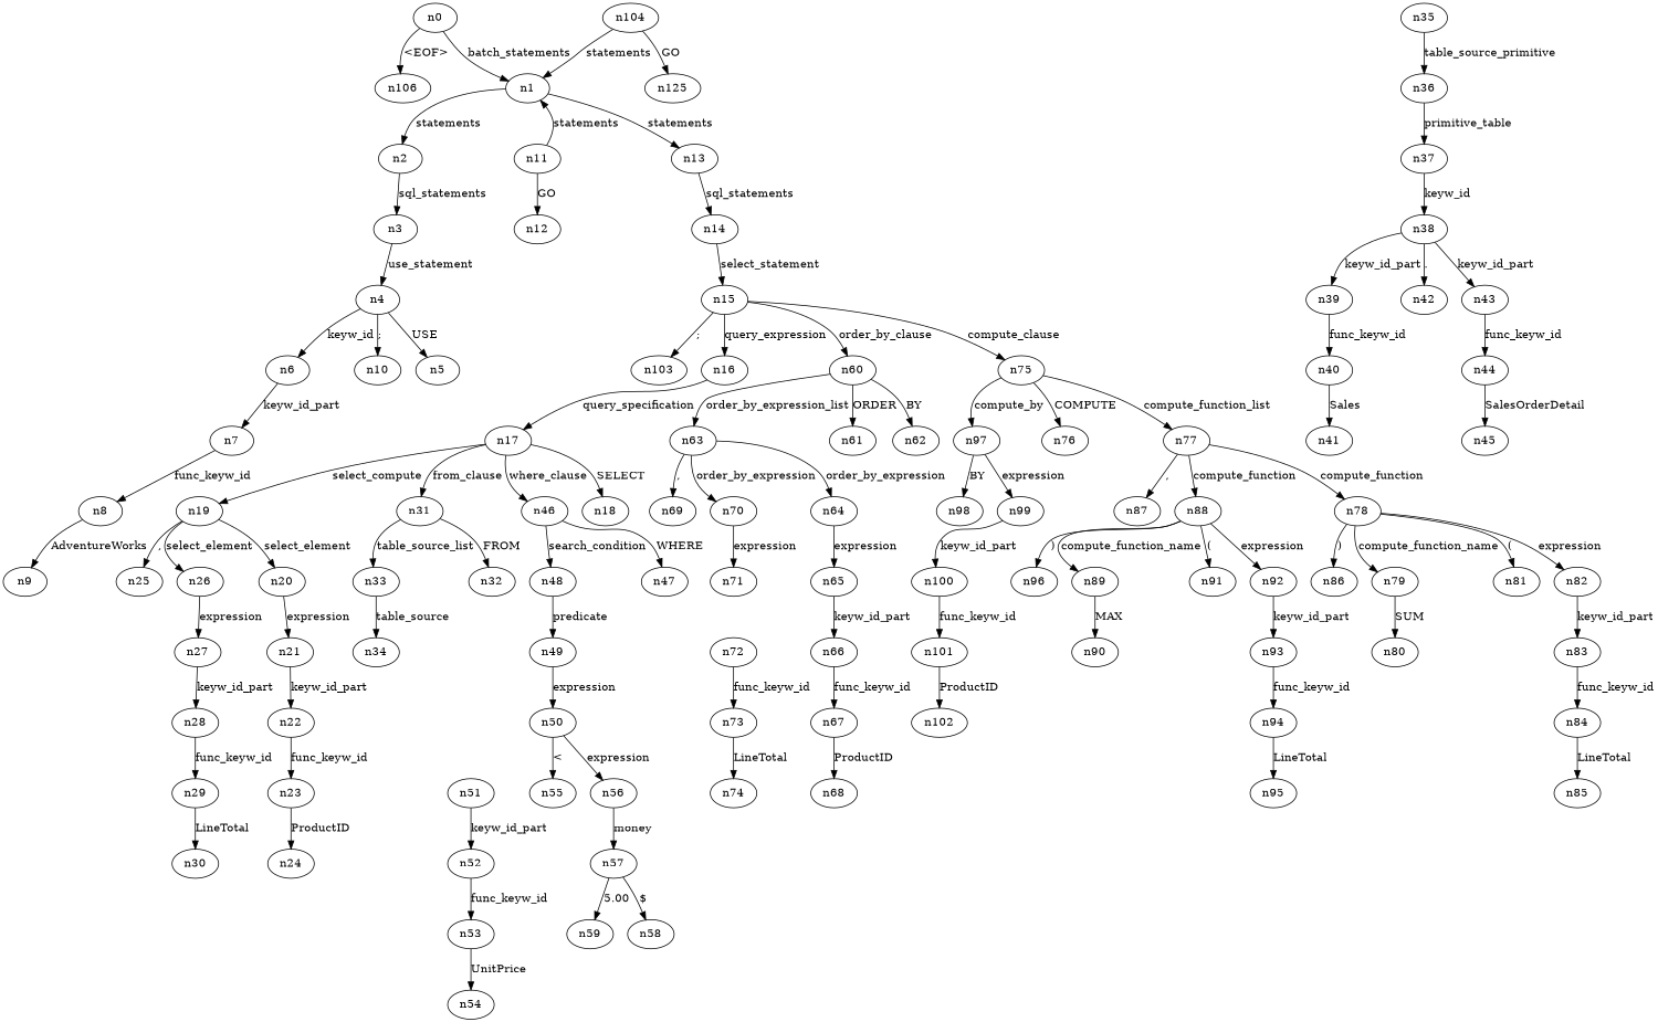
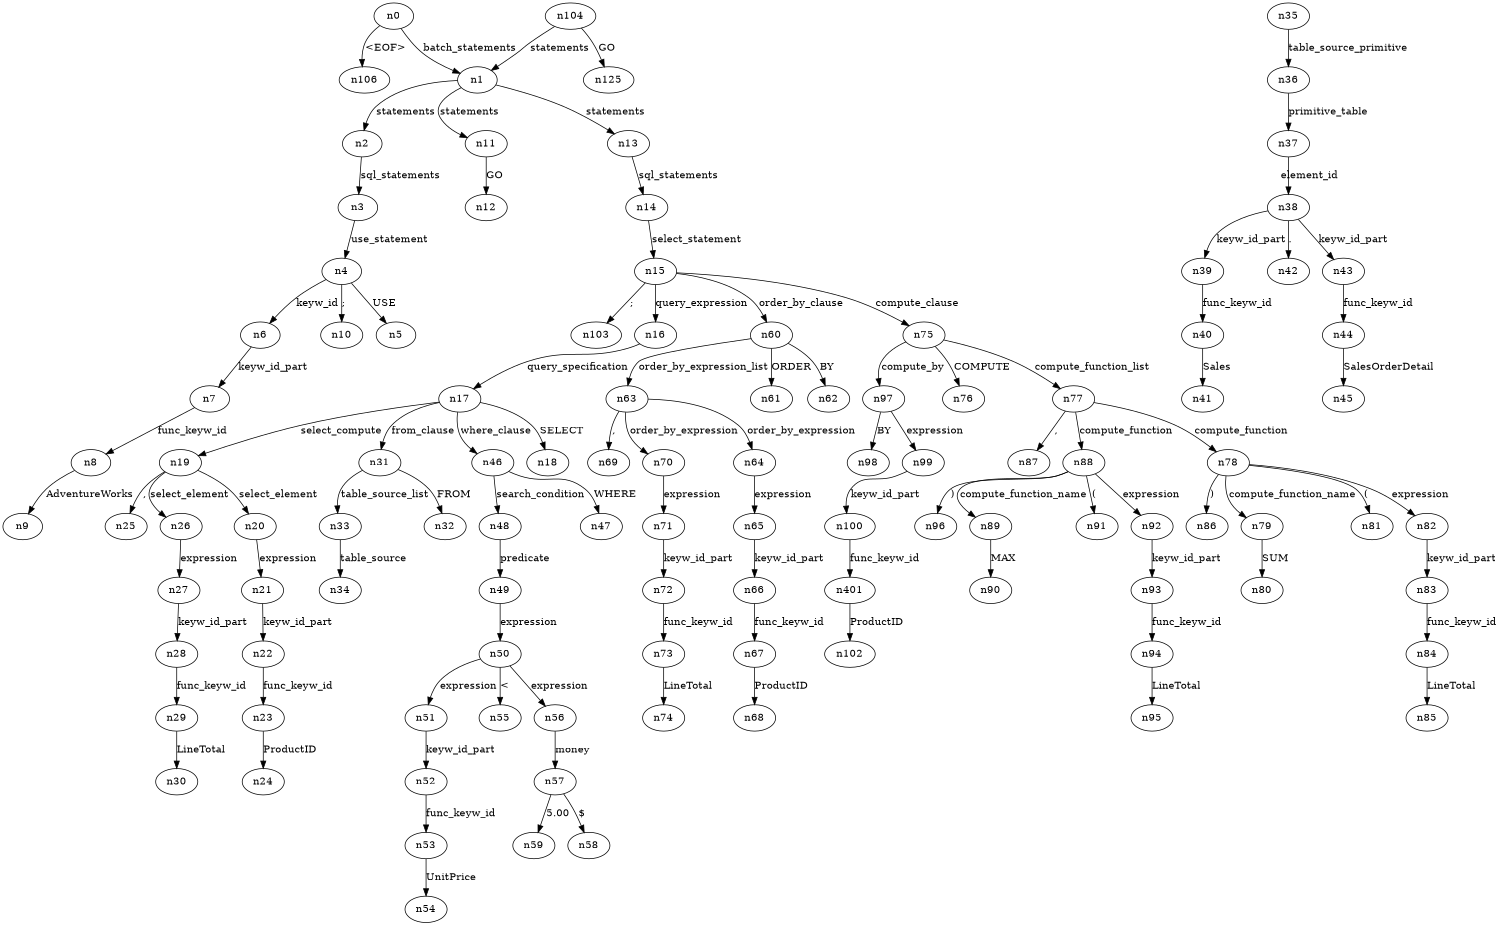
  digraph {
    n0
    n1
    n106
    n2
    n11
    n13
    n3
    n12
    n14
    n104
    n105 [label=n125]
    n4
    n5
    n6
    n10
    n7
    n8
    n9
    n15
    n16
    n60
    n75
    n103
    n17
    n61
    n62
    n63
    n76
    n77
    n97
    n18
    n19
    n31
    n46
    n20
    n25
    n26
    n32
    n33
    n47
    n48
    n21
    n27
    n22
    n23
    n24
    n28
    n29
    n30
    n34
    n35
    n36
    n37
    n38
    n39
    n42
    n43
    n40
    n44
    n41
    n45
    n49
    n50
    n51
    n55
    n56
    n52
    n57
    n53
    n54
    n58
    n59
    n64
    n69
    n70
    n65
    n71
    n66
    n67
    n68
    n72
    n73
    n74
    n78
    n87
    n88
    n98
    n99
    n79
    n81
    n82
    n86
    n89
    n91
    n92
    n96
    n80
    n83
    n84
    n85
    n90
    n93
    n94
    n95
    n100
-   n101
+   n101 [label=n401]
    n102
    n0 -> n1 [label=batch_statements]
    n0 -> n106 [label="<EOF>"]
    n1 -> n2 [label=statements]
-   n11 -> n1 [label=statements]
+   n1 -> n11 [label=statements]
    n1 -> n13 [label=statements]
    n2 -> n3 [label=sql_statements]
    n11 -> n12 [label=GO]
    n13 -> n14 [label=sql_statements]
    n3 -> n4 [label=use_statement]
    n14 -> n15 [label=select_statement]
    n104 -> n1 [label=statements]
    n104 -> n105 [label=GO]
    n4 -> n5 [label=USE]
    n4 -> n6 [label=keyw_id]
    n4 -> n10 [label=";"]
    n6 -> n7 [label=keyw_id_part]
    n7 -> n8 [label=func_keyw_id]
    n8 -> n9 [label=AdventureWorks]
    n15 -> n16 [label=query_expression]
    n15 -> n60 [label=order_by_clause]
    n15 -> n75 [label=compute_clause]
    n15 -> n103 [label=";"]
    n16 -> n17 [label=query_specification]
    n60 -> n61 [label=ORDER]
    n60 -> n62 [label=BY]
    n60 -> n63 [label=order_by_expression_list]
    n75 -> n76 [label=COMPUTE]
    n75 -> n77 [label=compute_function_list]
    n75 -> n97 [label=compute_by]
    n17 -> n18 [label=SELECT]
    n17 -> n19 [label=select_compute]
    n17 -> n31 [label=from_clause]
    n17 -> n46 [label=where_clause]
    n63 -> n64 [label=order_by_expression]
    n63 -> n69 [label=","]
    n63 -> n70 [label=order_by_expression]
    n77 -> n78 [label=compute_function]
    n77 -> n87 [label=","]
    n77 -> n88 [label=compute_function]
    n97 -> n98 [label=BY]
    n97 -> n99 [label=expression]
    n19 -> n20 [label=select_element]
    n19 -> n25 [label=","]
    n19 -> n26 [label=select_element]
    n31 -> n32 [label=FROM]
    n31 -> n33 [label=table_source_list]
    n46 -> n47 [label=WHERE]
    n46 -> n48 [label=search_condition]
    n20 -> n21 [label=expression]
    n26 -> n27 [label=expression]
    n33 -> n34 [label=table_source]
    n48 -> n49 [label=predicate]
    n21 -> n22 [label=keyw_id_part]
    n27 -> n28 [label=keyw_id_part]
    n22 -> n23 [label=func_keyw_id]
    n23 -> n24 [label=ProductID]
    n28 -> n29 [label=func_keyw_id]
    n29 -> n30 [label=LineTotal]
    n35 -> n36 [label=table_source_primitive]
    n36 -> n37 [label=primitive_table]
-   n37 -> n38 [label=keyw_id]
+   n37 -> n38 [label=element_id]
    n38 -> n39 [label=keyw_id_part]
    n38 -> n42 [label="."]
    n38 -> n43 [label=keyw_id_part]
    n39 -> n40 [label=func_keyw_id]
    n43 -> n44 [label=func_keyw_id]
    n40 -> n41 [label=Sales]
    n44 -> n45 [label=SalesOrderDetail]
    n49 -> n50 [label=expression]
+   n50 -> n51 [label=expression]
    n50 -> n55 [label="<"]
    n50 -> n56 [label=expression]
    n51 -> n52 [label=keyw_id_part]
    n56 -> n57 [label=money]
    n52 -> n53 [label=func_keyw_id]
    n57 -> n58 [label="$"]
    n57 -> n59 [label=5.00]
    n53 -> n54 [label=UnitPrice]
    n64 -> n65 [label=expression]
    n70 -> n71 [label=expression]
    n65 -> n66 [label=keyw_id_part]
+   n71 -> n72 [label=keyw_id_part]
    n66 -> n67 [label=func_keyw_id]
    n67 -> n68 [label=ProductID]
    n72 -> n73 [label=func_keyw_id]
    n73 -> n74 [label=LineTotal]
    n78 -> n79 [label=compute_function_name]
    n78 -> n81 [label="("]
    n78 -> n82 [label=expression]
    n78 -> n86 [label=")"]
    n88 -> n89 [label=compute_function_name]
    n88 -> n91 [label="("]
    n88 -> n92 [label=expression]
    n88 -> n96 [label=")"]
    n99 -> n100 [label=keyw_id_part]
    n79 -> n80 [label=SUM]
    n82 -> n83 [label=keyw_id_part]
    n89 -> n90 [label=MAX]
    n92 -> n93 [label=keyw_id_part]
    n83 -> n84 [label=func_keyw_id]
    n84 -> n85 [label=LineTotal]
    n93 -> n94 [label=func_keyw_id]
    n94 -> n95 [label=LineTotal]
    n100 -> n101 [label=func_keyw_id]
    n101 -> n102 [label=ProductID]
  }
